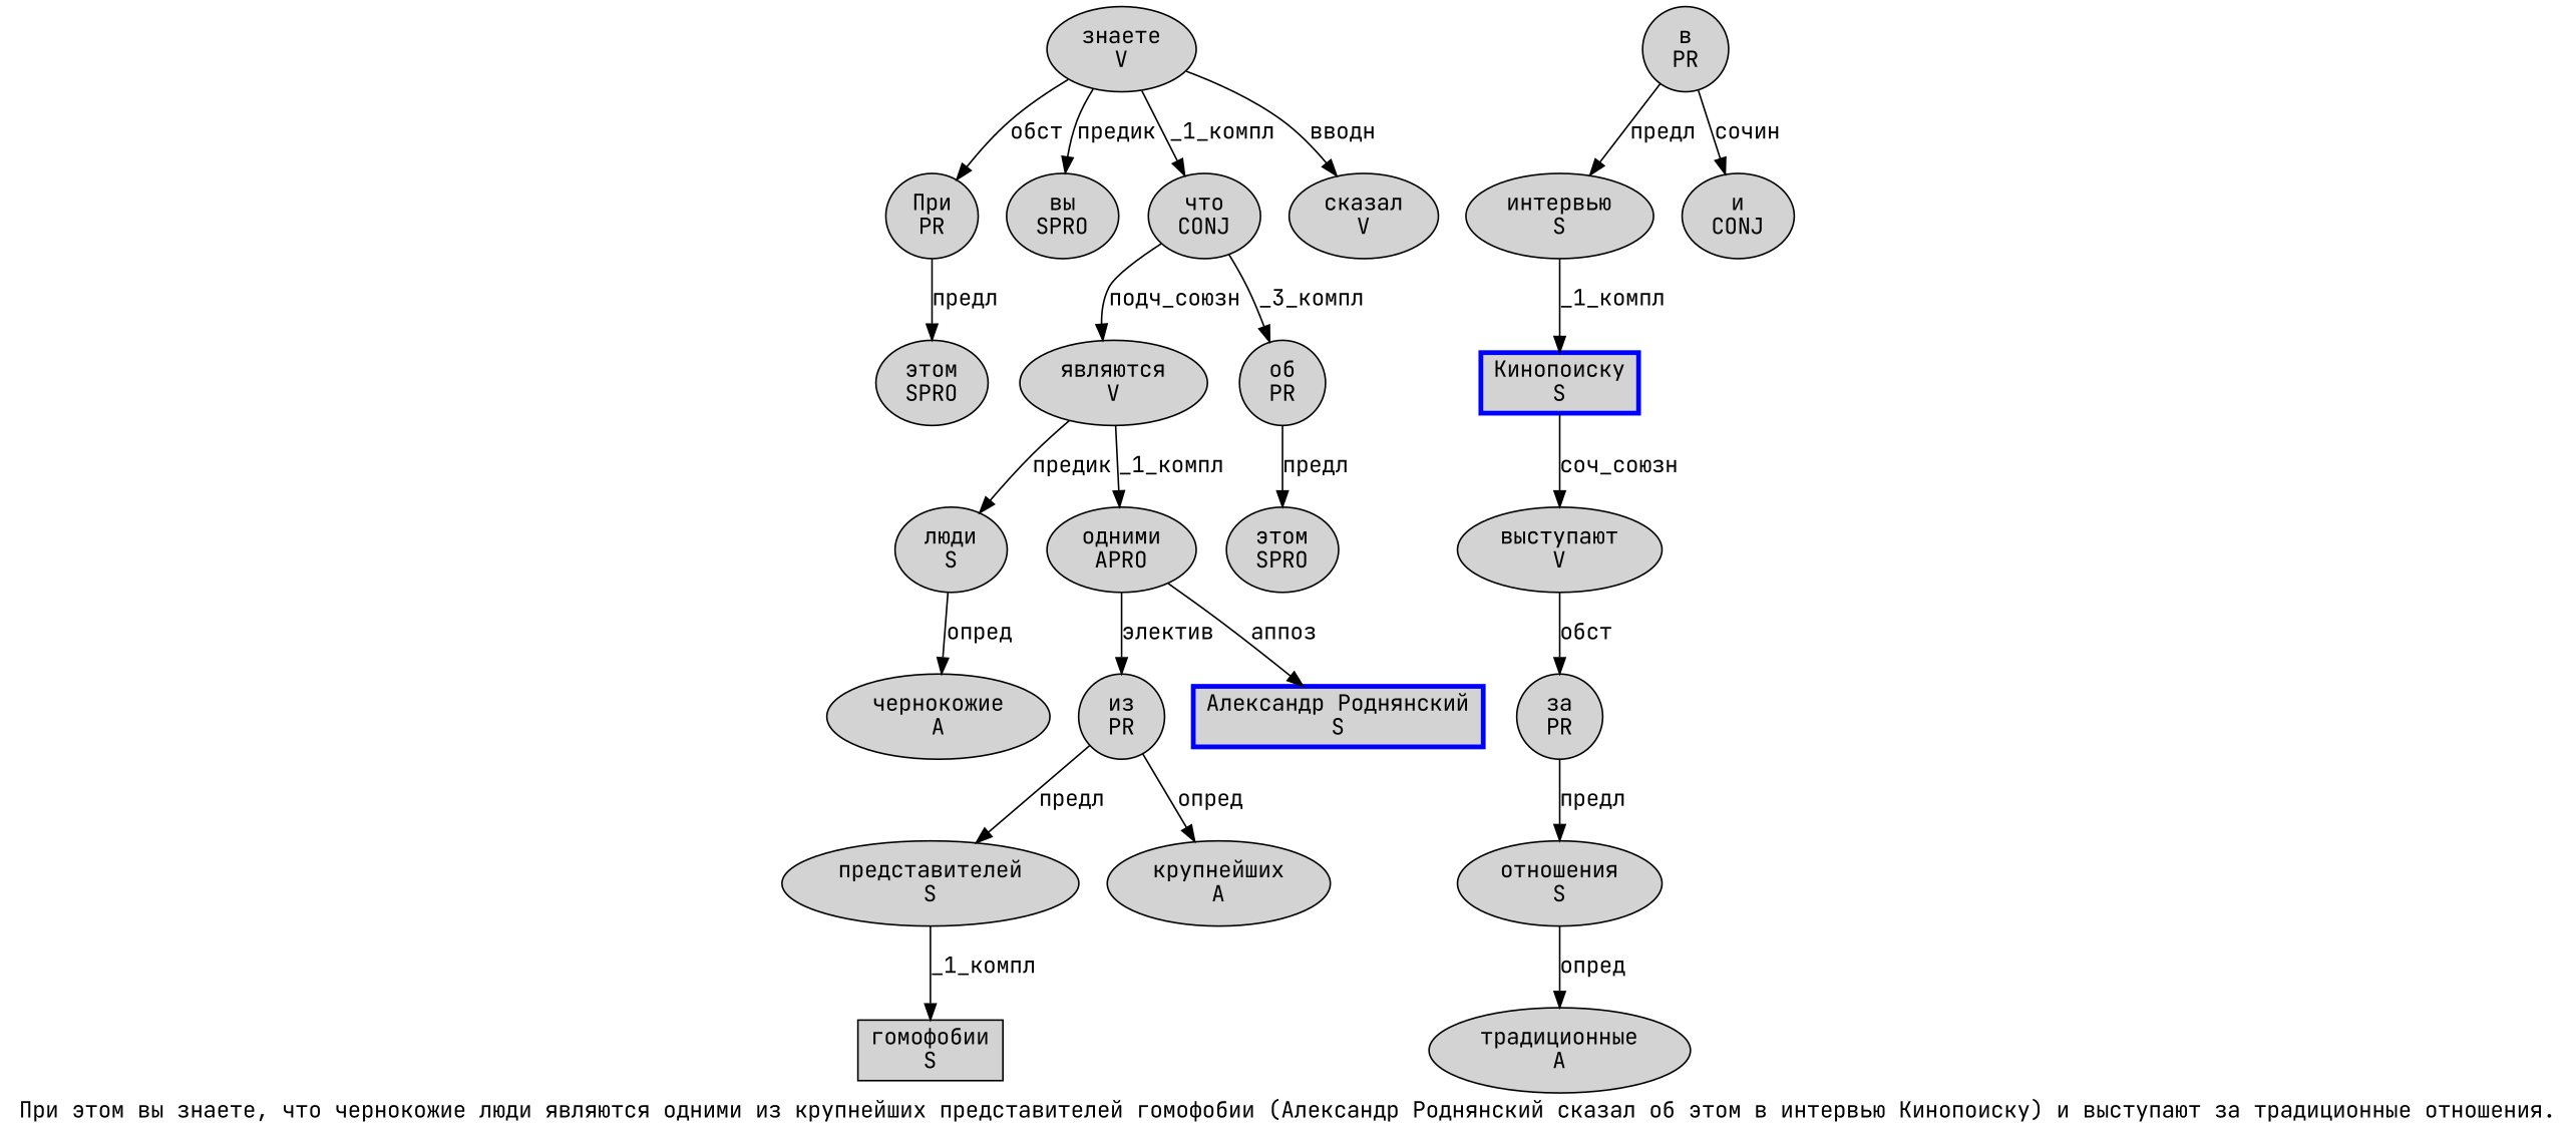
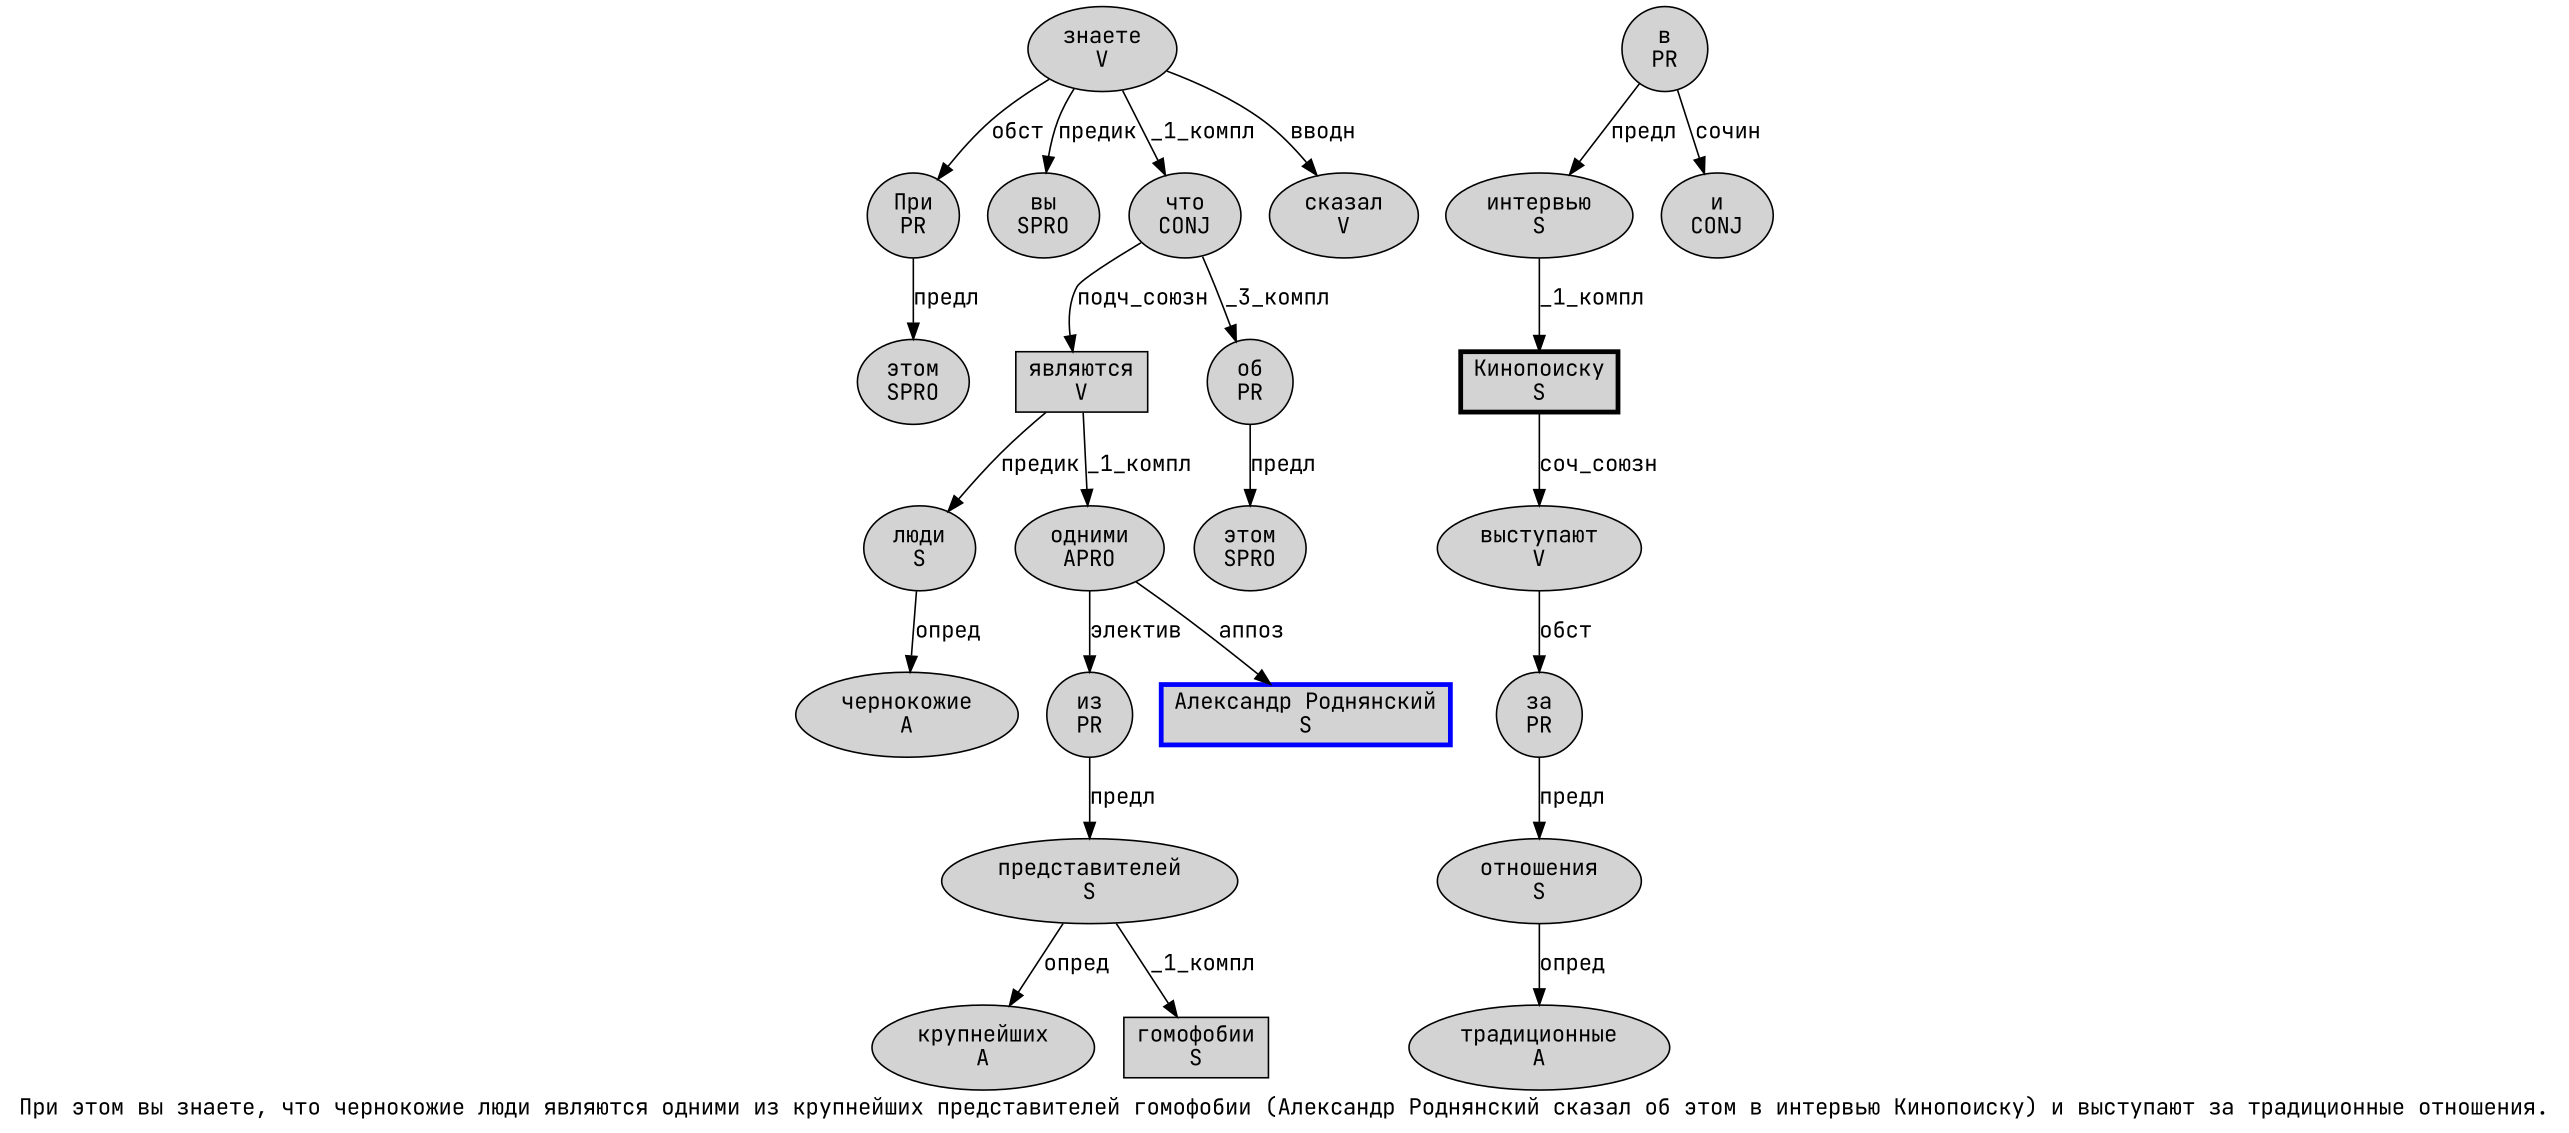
  digraph {
    fontname="JetBrains Mono"
    label="При этом вы знаете, что чернокожие люди являются одними из крупнейших представителей гомофобии (Александр Роднянский сказал об этом в интервью Кинопоиску) и выступают за традиционные отношения."
    node [fillcolor=lightgray fontname="JetBrains Mono" penwidth=1 shape=ellipse style=filled]
    edge [fontname="JetBrains Mono"]
    n1 [label="При\nPR"]
    n2 [label="этом\nSPRO"]
    n3 [label="вы\nSPRO"]
    n4 [label="знаете\nV"]
    n5 [label="что\nCONJ"]
    n6 [label="сказал\nV"]
-   n7 [label="являются\nV"]
+   n7 [label="являются\nV" shape=box]
    n8 [label="об\nPR"]
    n9 [label="люди\nS"]
    n10 [label="одними\nAPRO"]
    n11 [label="чернокожие\nA"]
    n12 [label="из\nPR"]
    n13 [color=blue label="Александр Роднянский\nS" penwidth=3 shape=box]
    n14 [label="представителей\nS"]
    n15 [label="крупнейших\nA"]
    n16 [label="гомофобии\nS" shape=box]
    n17 [label="этом\nSPRO"]
    n18 [label="в\nPR"]
    n19 [label="интервью\nS"]
    n20 [label="и\nCONJ"]
-   n21 [color=blue label="Кинопоиску\nS" penwidth=3 shape=box]
+   n21 [color=black label="Кинопоиску\nS" penwidth=3 shape=box]
    n22 [label="выступают\nV"]
    n23 [label="за\nPR"]
    n24 [label="отношения\nS"]
    n25 [label="традиционные\nA"]
    n1 -> n2 [label="предл"]
    n4 -> n1 [label="обст"]
    n4 -> n3 [label="предик"]
    n4 -> n5 [label="_1_компл"]
    n4 -> n6 [label="вводн"]
    n5 -> n7 [label="подч_союзн"]
    n5 -> n8 [label="_3_компл"]
    n7 -> n9 [label="предик"]
    n7 -> n10 [label="_1_компл"]
    n8 -> n17 [label="предл"]
    n9 -> n11 [label="опред"]
    n10 -> n12 [label="электив"]
    n10 -> n13 [label="аппоз"]
    n12 -> n14 [label="предл"]
-   n12 -> n15 [label="опред"]
+   n14 -> n15 [label="опред"]
    n14 -> n16 [label="_1_компл"]
    n18 -> n19 [label="предл"]
    n18 -> n20 [label="сочин"]
    n19 -> n21 [label="_1_компл"]
    n21 -> n22 [label="соч_союзн"]
    n22 -> n23 [label="обст"]
    n23 -> n24 [label="предл"]
    n24 -> n25 [label="опред"]
  }
